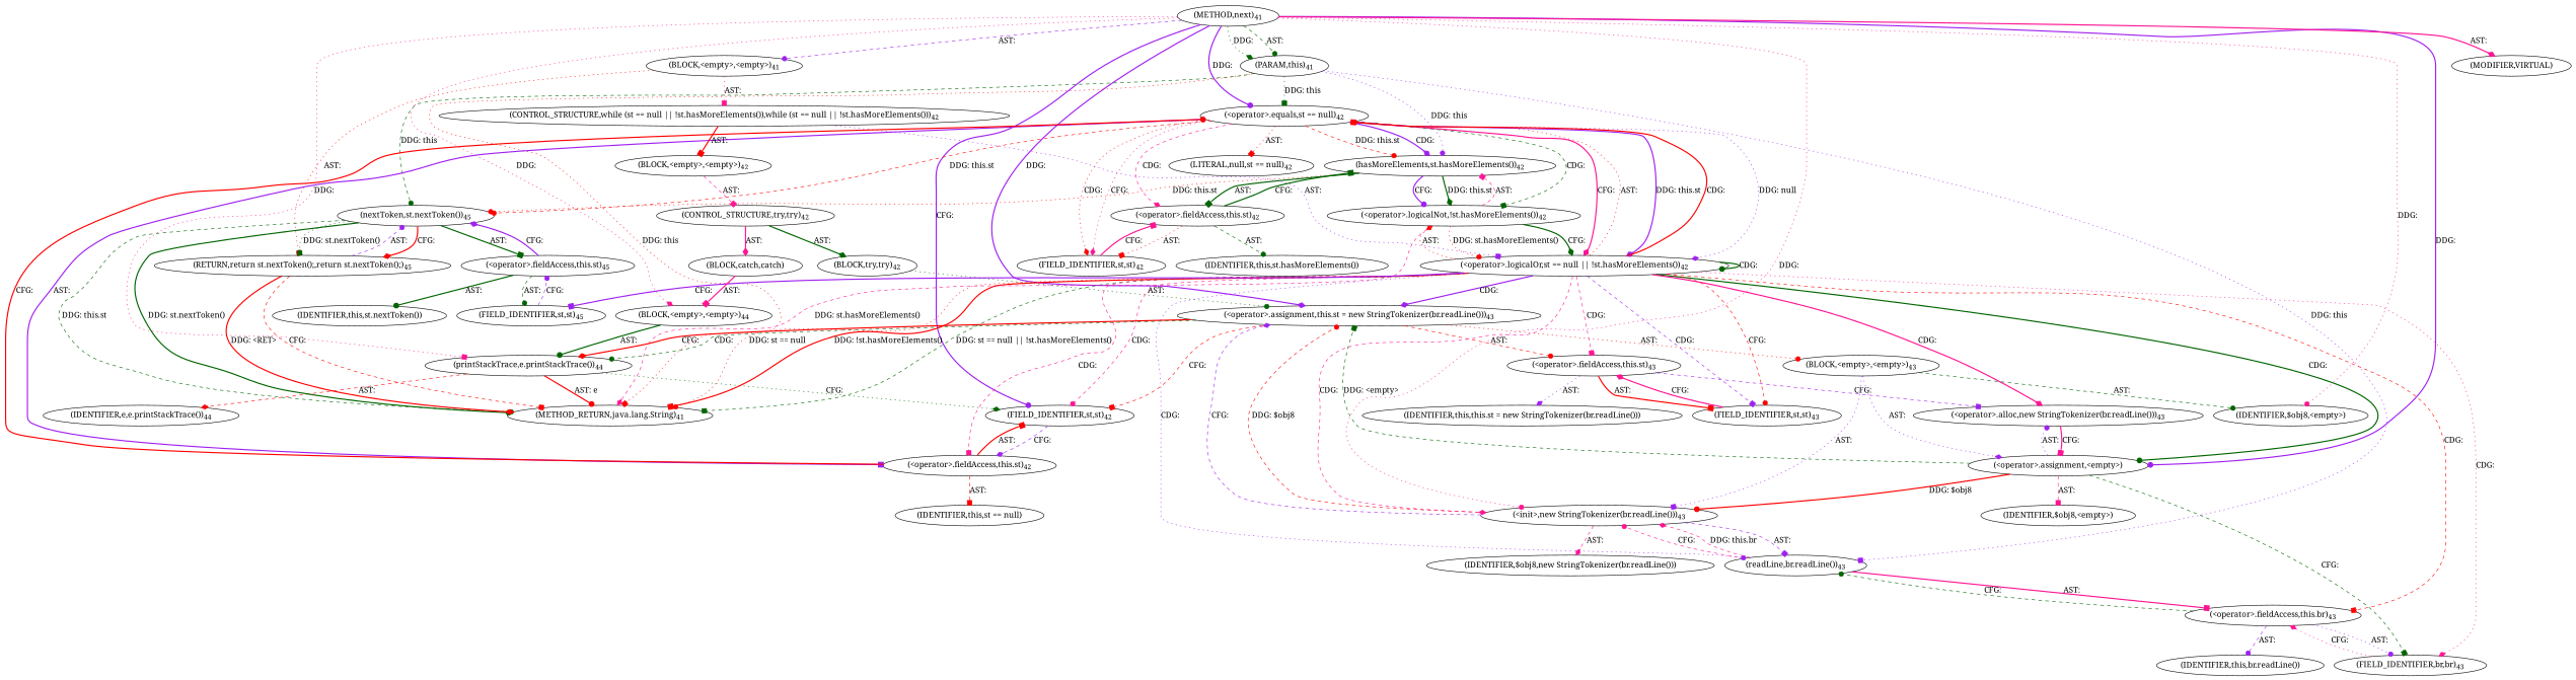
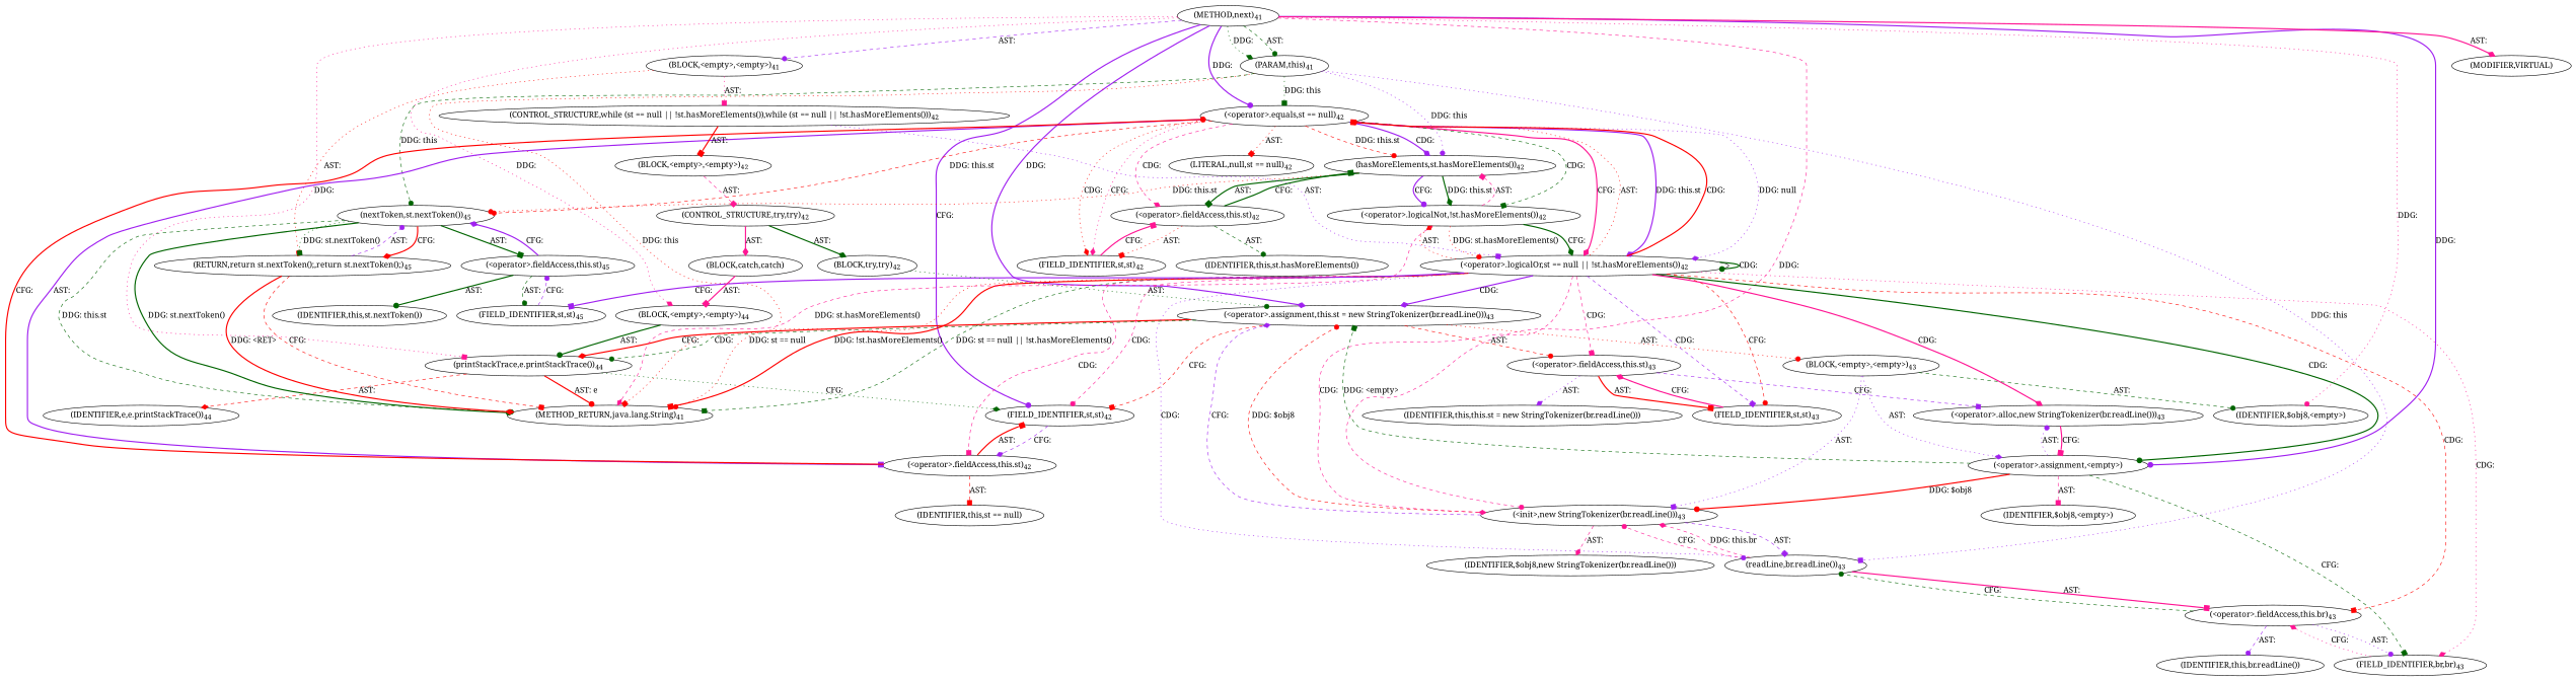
  digraph {
    fontname="Noto Serif"
    node [fontname="Noto Serif"]
    edge [arrowhead=dot color=red fontname="Noto Serif" style=dashed]
    n1 [label=<(METHOD,next)<SUB>41</SUB>>]
    n2 [label=<(PARAM,this)<SUB>41</SUB>>]
    n3 [label=<(BLOCK,&lt;empty&gt;,&lt;empty&gt;)<SUB>41</SUB>>]
    n4 [label=<(&lt;operator&gt;.equals,st == null)<SUB>42</SUB>>]
    n5 [label=<(FIELD_IDENTIFIER,st,st)<SUB>42</SUB>>]
    n6 [label=<(&lt;operator&gt;.assignment,this.st = new StringTokenizer(br.readLine()))<SUB>43</SUB>>]
    n7 [label=<(&lt;operator&gt;.assignment,&lt;empty&gt;)>]
    n8 [label=<(&lt;init&gt;,new StringTokenizer(br.readLine()))<SUB>43</SUB>>]
    n9 [label=<(IDENTIFIER,$obj8,&lt;empty&gt;)>]
    n10 [label=<(BLOCK,&lt;empty&gt;,&lt;empty&gt;)<SUB>44</SUB>>]
    n11 [label=<(printStackTrace,e.printStackTrace())<SUB>44</SUB>>]
    n12 [label=<(MODIFIER,VIRTUAL)>]
    n13 [label=<(METHOD_RETURN,java.lang.String)<SUB>41</SUB>>]
    n14 [label=<(hasMoreElements,st.hasMoreElements())<SUB>42</SUB>>]
    n15 [label=<(readLine,br.readLine())<SUB>43</SUB>>]
    n16 [label=<(nextToken,st.nextToken())<SUB>45</SUB>>]
    n17 [label=<(CONTROL_STRUCTURE,while (st == null || !st.hasMoreElements()),while (st == null || !st.hasMoreElements()))<SUB>42</SUB>>]
    n18 [label=<(RETURN,return st.nextToken();,return st.nextToken();)<SUB>45</SUB>>]
    n19 [label=<(&lt;operator&gt;.logicalOr,st == null || !st.hasMoreElements())<SUB>42</SUB>>]
    n20 [label=<(&lt;operator&gt;.fieldAccess,this.st)<SUB>42</SUB>>]
    n21 [label=<(&lt;operator&gt;.logicalNot,!st.hasMoreElements())<SUB>42</SUB>>]
    n22 [label=<(LITERAL,null,st == null)<SUB>42</SUB>>]
    n23 [label=<(&lt;operator&gt;.fieldAccess,this.st)<SUB>42</SUB>>]
    n24 [label=<(FIELD_IDENTIFIER,st,st)<SUB>42</SUB>>]
    n25 [label=<(&lt;operator&gt;.fieldAccess,this.st)<SUB>43</SUB>>]
    n26 [label=<(BLOCK,&lt;empty&gt;,&lt;empty&gt;)<SUB>43</SUB>>]
    n27 [label=<(&lt;operator&gt;.alloc,new StringTokenizer(br.readLine()))<SUB>43</SUB>>]
    n28 [label=<(FIELD_IDENTIFIER,br,br)<SUB>43</SUB>>]
    n29 [label=<(IDENTIFIER,$obj8,&lt;empty&gt;)>]
    n30 [label=<(IDENTIFIER,$obj8,new StringTokenizer(br.readLine()))>]
    n31 [label=<(IDENTIFIER,e,e.printStackTrace())<SUB>44</SUB>>]
    n32 [label=<(&lt;operator&gt;.fieldAccess,this.br)<SUB>43</SUB>>]
    n33 [label=<(&lt;operator&gt;.fieldAccess,this.st)<SUB>45</SUB>>]
    n34 [label=<(BLOCK,&lt;empty&gt;,&lt;empty&gt;)<SUB>42</SUB>>]
    n35 [label=<(FIELD_IDENTIFIER,st,st)<SUB>43</SUB>>]
    n36 [label=<(FIELD_IDENTIFIER,st,st)<SUB>45</SUB>>]
    n37 [label=<(CONTROL_STRUCTURE,try,try)<SUB>42</SUB>>]
    n38 [label=<(IDENTIFIER,this,st == null)>]
    n39 [label=<(IDENTIFIER,this,this.st = new StringTokenizer(br.readLine()))>]
    n40 [label=<(IDENTIFIER,this,br.readLine())>]
    n41 [label=<(IDENTIFIER,this,st.hasMoreElements())>]
    n42 [label=<(BLOCK,try,try)<SUB>42</SUB>>]
    n43 [label=<(BLOCK,catch,catch)>]
    n44 [label=<(IDENTIFIER,this,st.nextToken())>]
    n1 -> n2 [color=darkgreen label="AST: "]
    n1 -> n2 [arrowhead=diamond color=darkgreen label="DDG: " style=dotted]
    n1 -> n3 [color=purple label="AST: "]
    n1 -> n4 [color=purple label="DDG: " style=bold]
    n1 -> n5 [color=purple label="CFG: " style=bold]
    n1 -> n6 [arrowhead=diamond color=purple label="DDG: " style=bold]
    n1 -> n7 [color=purple label="DDG: " style=bold]
-   n1 -> n8 [color=deeppink label="DDG: " style=dotted]
+   n1 -> n8 [color=deeppink label="DDG: "]
    n1 -> n9 [color=deeppink label="DDG: " style=dotted]
    n1 -> n10 [arrowhead=diamond color=deeppink label="DDG: " style=dotted]
    n1 -> n11 [arrowhead=box color=deeppink label="DDG: " style=dotted]
    n1 -> n12 [arrowhead=diamond color=deeppink label="AST: " style=bold]
    n2 -> n4 [arrowhead=box color=darkgreen label="DDG: this" style=dotted]
    n2 -> n13 [arrowhead=box label="DDG: this" style=dotted]
    n2 -> n14 [color=purple label="DDG: this" style=dotted]
    n2 -> n15 [arrowhead=box color=purple label="DDG: this" style=dotted]
    n2 -> n16 [color=darkgreen label="DDG: this"]
    n3 -> n17 [arrowhead=box color=deeppink label="AST: " style=dotted]
    n3 -> n18 [arrowhead=box label="AST: " style=dotted]
    n4 -> n14 [label="DDG: this.st"]
    n4 -> n14 [arrowhead=diamond color=purple label="CDG: " style=bold]
    n4 -> n16 [label="DDG: this.st"]
    n4 -> n19 [arrowhead=diamond color=deeppink label="CFG: " style=bold]
    n4 -> n19 [arrowhead=diamond color=purple label="DDG: this.st" style=bold]
    n4 -> n19 [arrowhead=diamond color=purple label="DDG: null" style=dotted]
    n4 -> n20 [arrowhead=box color=purple label="AST: " style=bold]
    n4 -> n21 [arrowhead=box color=darkgreen label="CDG: "]
    n4 -> n22 [arrowhead=box label="AST: " style=dotted]
    n4 -> n23 [arrowhead=diamond color=deeppink label="CDG: "]
    n4 -> n24 [arrowhead=diamond color=deeppink label="CFG: " style=dotted]
    n4 -> n24 [arrowhead=diamond label="CDG: " style=dotted]
    n5 -> n20 [arrowhead=diamond color=purple label="CFG: "]
    n6 -> n5 [arrowhead=box label="CFG: "]
    n6 -> n11 [arrowhead=diamond label="CFG: " style=bold]
    n6 -> n11 [color=darkgreen label="CDG: "]
    n6 -> n25 [label="AST: "]
    n6 -> n26 [label="AST: " style=dotted]
    n7 -> n6 [arrowhead=box color=darkgreen label="DDG: &lt;empty&gt;"]
    n7 -> n8 [label="DDG: $obj8" style=bold]
    n7 -> n27 [color=purple label="AST: " style=dotted]
    n7 -> n28 [arrowhead=box color=darkgreen label="CFG: "]
    n7 -> n29 [arrowhead=box color=deeppink label="AST: "]
    n8 -> n6 [arrowhead=diamond color=purple label="CFG: "]
    n8 -> n6 [label="DDG: $obj8"]
    n8 -> n15 [arrowhead=box color=purple label="AST: "]
    n8 -> n30 [arrowhead=diamond color=deeppink label="AST: "]
    n10 -> n11 [color=darkgreen label="AST: " style=bold]
    n11 -> n5 [arrowhead=diamond color=darkgreen label="CFG: " style=dotted]
    n11 -> n13 [label="AST: e" style=bold]
    n11 -> n31 [arrowhead=diamond label="AST: "]
    n14 -> n16 [label="DDG: this.st" style=dotted]
    n14 -> n21 [color=purple label="CFG: " style=bold]
    n14 -> n21 [arrowhead=diamond color=darkgreen label="DDG: this.st" style=bold]
    n14 -> n23 [arrowhead=box color=darkgreen label="AST: " style=bold]
    n15 -> n8 [color=deeppink label="CFG: "]
    n15 -> n8 [arrowhead=diamond color=deeppink label="DDG: this.br"]
    n15 -> n32 [arrowhead=box color=deeppink label="AST: " style=bold]
    n16 -> n13 [color=darkgreen label="DDG: this.st"]
    n16 -> n13 [color=darkgreen label="DDG: st.nextToken()" style=bold]
    n16 -> n18 [arrowhead=diamond label="CFG: " style=bold]
    n16 -> n18 [arrowhead=box color=darkgreen label="DDG: st.nextToken()" style=dotted]
    n16 -> n33 [arrowhead=box color=darkgreen label="AST: " style=bold]
    n17 -> n19 [arrowhead=box color=purple label="AST: " style=dotted]
    n17 -> n34 [arrowhead=box label="AST: " style=bold]
    n18 -> n13 [arrowhead=box label="CFG: "]
    n18 -> n13 [arrowhead=diamond label="DDG: &lt;RET&gt;" style=bold]
    n18 -> n16 [color=purple label="AST: "]
    n19 -> n4 [label="AST: " style=dotted]
    n19 -> n4 [arrowhead=box label="CDG: " style=bold]
    n19 -> n5 [color=deeppink label="CDG: "]
    n19 -> n6 [arrowhead=diamond color=purple label="CDG: " style=bold]
    n19 -> n7 [color=darkgreen label="CDG: " style=bold]
    n19 -> n8 [arrowhead=diamond color=deeppink label="CDG: "]
    n19 -> n13 [label="DDG: st == null" style=dotted]
    n19 -> n13 [arrowhead=box label="DDG: !st.hasMoreElements()" style=bold]
    n19 -> n13 [arrowhead=box color=darkgreen label="DDG: st == null || !st.hasMoreElements()"]
    n19 -> n15 [color=purple label="CDG: " style=dotted]
    n19 -> n19 [color=darkgreen label="CDG: " style=bold]
    n19 -> n20 [arrowhead=box color=deeppink label="CDG: "]
    n19 -> n21 [arrowhead=diamond label="AST: " style=dotted]
    n19 -> n25 [arrowhead=box color=deeppink label="CDG: "]
    n19 -> n27 [arrowhead=diamond color=deeppink label="CDG: " style=bold]
    n19 -> n28 [arrowhead=diamond color=deeppink label="CDG: " style=dotted]
    n19 -> n32 [arrowhead=box label="CDG: "]
    n19 -> n35 [label="CFG: "]
    n19 -> n35 [arrowhead=box color=purple label="CDG: "]
    n19 -> n36 [arrowhead=box color=purple label="CFG: " style=bold]
    n20 -> n4 [label="CFG: " style=bold]
    n20 -> n5 [arrowhead=box label="AST: " style=bold]
    n20 -> n38 [arrowhead=box label="AST: "]
    n21 -> n13 [arrowhead=diamond color=deeppink label="DDG: st.hasMoreElements()"]
    n21 -> n14 [arrowhead=box color=deeppink label="AST: "]
    n21 -> n19 [arrowhead=diamond color=darkgreen label="CFG: " style=bold]
    n21 -> n19 [label="DDG: st.hasMoreElements()" style=dotted]
    n23 -> n14 [arrowhead=box color=darkgreen label="CFG: " style=bold]
    n23 -> n24 [arrowhead=box label="AST: " style=dotted]
    n23 -> n41 [color=darkgreen label="AST: "]
    n24 -> n23 [arrowhead=box color=deeppink label="CFG: " style=bold]
    n25 -> n27 [arrowhead=box color=purple label="CFG: "]
    n25 -> n35 [arrowhead=box label="AST: " style=bold]
    n25 -> n39 [arrowhead=diamond color=purple label="AST: " style=dotted]
    n26 -> n7 [arrowhead=diamond color=purple label="AST: " style=dotted]
    n26 -> n8 [arrowhead=box color=purple label="AST: " style=dotted]
    n26 -> n9 [color=darkgreen label="AST: "]
    n27 -> n7 [arrowhead=box color=deeppink label="CFG: " style=bold]
    n28 -> n32 [arrowhead=diamond color=deeppink label="CFG: " style=dotted]
    n32 -> n15 [color=darkgreen label="CFG: "]
    n32 -> n28 [color=purple label="AST: " style=dotted]
    n32 -> n40 [color=purple label="AST: "]
    n33 -> n16 [arrowhead=diamond color=purple label="CFG: " style=bold]
    n33 -> n36 [color=darkgreen label="AST: "]
    n33 -> n44 [color=darkgreen label="AST: " style=bold]
    n34 -> n37 [arrowhead=box color=deeppink label="AST: "]
    n35 -> n25 [arrowhead=diamond color=deeppink label="CFG: " style=bold]
    n36 -> n33 [color=purple label="CFG: "]
    n37 -> n42 [arrowhead=diamond color=darkgreen label="AST: " style=bold]
    n37 -> n43 [arrowhead=diamond color=deeppink label="AST: " style=bold]
    n42 -> n6 [color=darkgreen label="AST: " style=dotted]
    n43 -> n10 [arrowhead=box color=deeppink label="AST: " style=bold]
  }
